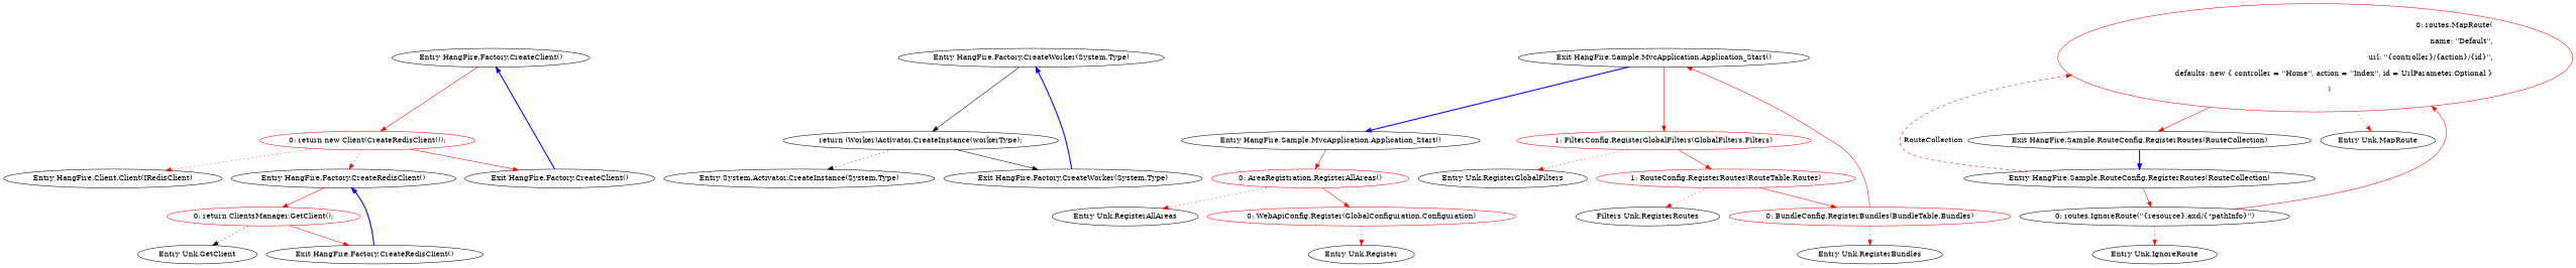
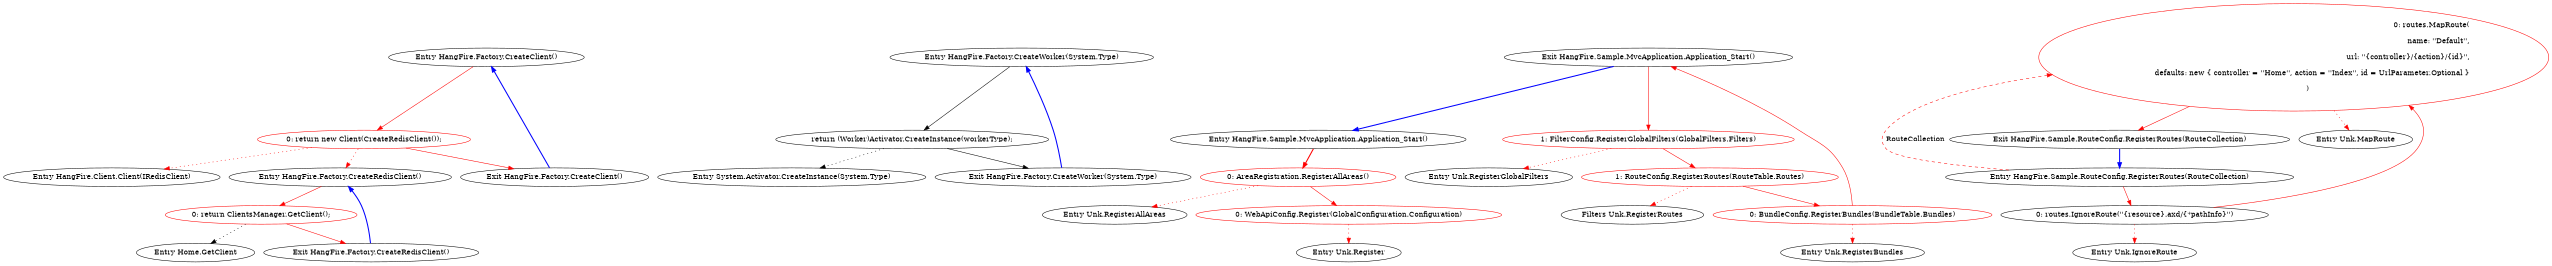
  digraph {
    node [cluster="HangFire.Sample.MvcApplication.Application_Start()"]
    edge [color=red style=solid]
    n1 [cluster="HangFire.Factory.CreateClient()" label="Entry HangFire.Factory.CreateClient()" span="7-7"]
    n2 [cluster="HangFire.Factory.CreateClient()" color=red community=0 label="0: return new Client(CreateRedisClient());" span="9-9"]
    n3 [cluster="HangFire.Factory.CreateClient()" label="Exit HangFire.Factory.CreateClient()" span="7-7"]
    n4 [cluster="HangFire.Client.Client(IRedisClient)" label="Entry HangFire.Client.Client(IRedisClient)" span="9-9"]
    n5 [cluster="HangFire.Factory.CreateRedisClient()" label="Entry HangFire.Factory.CreateRedisClient()" span="15-15"]
    n6 [cluster="HangFire.Factory.CreateRedisClient()" color=red community=0 label="0: return ClientsManager.GetClient();" span="17-17"]
    n7 [cluster="HangFire.Factory.CreateRedisClient()" label="Exit HangFire.Factory.CreateRedisClient()" span="15-15"]
-   n8 [cluster="Unk.GetClient" label="Entry Unk.GetClient"]
+   n8 [cluster="Unk.GetClient" label="Entry Home.GetClient"]
    n9 [cluster="HangFire.Factory.CreateWorker(System.Type)" label="Entry HangFire.Factory.CreateWorker(System.Type)" span="20-20"]
    n10 [cluster="HangFire.Factory.CreateWorker(System.Type)" label="return (Worker)Activator.CreateInstance(workerType);" span="22-22"]
    n11 [cluster="HangFire.Factory.CreateWorker(System.Type)" label="Exit HangFire.Factory.CreateWorker(System.Type)" span="20-20"]
    n12 [cluster="System.Activator.CreateInstance(System.Type)" label="Entry System.Activator.CreateInstance(System.Type)" span="0-0"]
    n13 [cluster="Unk.RegisterAllAreas" file="Global.asax.cs" label="Entry Unk.RegisterAllAreas"]
    n14 [cluster="Unk.Register" file="Global.asax.cs" label="Entry Unk.Register"]
    n15 [cluster="Unk.RegisterGlobalFilters" file="Global.asax.cs" label="Entry Unk.RegisterGlobalFilters"]
    n16 [cluster="Unk.RegisterBundles" file="Global.asax.cs" label="Entry Unk.RegisterBundles"]
    n17 [file="Global.asax.cs" label="Entry HangFire.Sample.MvcApplication.Application_Start()" span="16-16"]
    n18 [color=red community=0 file="Global.asax.cs" label="0: AreaRegistration.RegisterAllAreas()" span="18-18"]
    n19 [color=red community=0 file="Global.asax.cs" label="0: WebApiConfig.Register(GlobalConfiguration.Configuration)" span="20-20"]
    n20 [color=red community=0 file="Global.asax.cs" label="1: FilterConfig.RegisterGlobalFilters(GlobalFilters.Filters)" span="21-21"]
    n21 [color=red community=0 file="Global.asax.cs" label="1: RouteConfig.RegisterRoutes(RouteTable.Routes)" span="22-22"]
    n22 [color=red community=0 file="Global.asax.cs" label="0: BundleConfig.RegisterBundles(BundleTable.Bundles)" span="23-23"]
    n23 [cluster="Unk.RegisterRoutes" file="Global.asax.cs" label="Filters Unk.RegisterRoutes"]
    n24 [file="Global.asax.cs" label="Exit HangFire.Sample.MvcApplication.Application_Start()" span="16-16"]
    n25 [cluster="Unk.MapRoute" file="RouteConfig.cs" label="Entry Unk.MapRoute"]
    n26 [cluster="Unk.IgnoreRoute" file="RouteConfig.cs" label="Entry Unk.IgnoreRoute"]
    n27 [cluster="HangFire.Sample.RouteConfig.RegisterRoutes(RouteCollection)" file="RouteConfig.cs" label="Entry HangFire.Sample.RouteConfig.RegisterRoutes(RouteCollection)" span="11-11"]
    n28 [cluster="HangFire.Sample.RouteConfig.RegisterRoutes(RouteCollection)" color=black community=0 file="RouteConfig.cs" label="0: routes.IgnoreRoute(''{resource}.axd/{*pathInfo}'')" span="13-13"]
    n29 [cluster="HangFire.Sample.RouteConfig.RegisterRoutes(RouteCollection)" color=red community=1 file="RouteConfig.cs" label="0: routes.MapRoute(\r\n                name: ''Default'',\r\n                url: ''{controller}/{action}/{id}'',\r\n                defaults: new { controller = ''Home'', action = ''Index'', id = UrlParameter.Optional }\r\n            )" span="15-19"]
    n30 [cluster="HangFire.Sample.RouteConfig.RegisterRoutes(RouteCollection)" file="RouteConfig.cs" label="Exit HangFire.Sample.RouteConfig.RegisterRoutes(RouteCollection)" span="11-11"]
    n1 -> n2
    n2 -> n3
    n2 -> n4 [style=dotted]
    n2 -> n5 [style=dotted]
    n3 -> n1 [color=blue style=bold]
    n5 -> n6
    n6 -> n7
    n6 -> n8 [color=black style=dotted]
    n7 -> n5 [color=blue style=bold]
    n9 -> n10 [color=""]
    n10 -> n11 [color=""]
    n10 -> n12 [style=dotted color=""]
    n11 -> n9 [color=blue style=bold]
-   n17 -> n18
+   n17 -> n18 [style=bold]
    n18 -> n13 [style=dotted]
    n18 -> n19
    n19 -> n14 [style=dotted]
    n20 -> n15 [style=dotted]
    n20 -> n21
    n21 -> n22
    n21 -> n23 [style=dotted]
    n22 -> n16 [style=dotted]
    n22 -> n24
    n24 -> n17 [color=blue style=bold]
    n24 -> n20
    n27 -> n28
    n27 -> n29 [label=RouteCollection style=dashed]
    n28 -> n26 [style=dotted]
    n28 -> n29
    n29 -> n25 [style=dotted]
    n29 -> n30
    n30 -> n27 [color=blue style=bold]
  }
